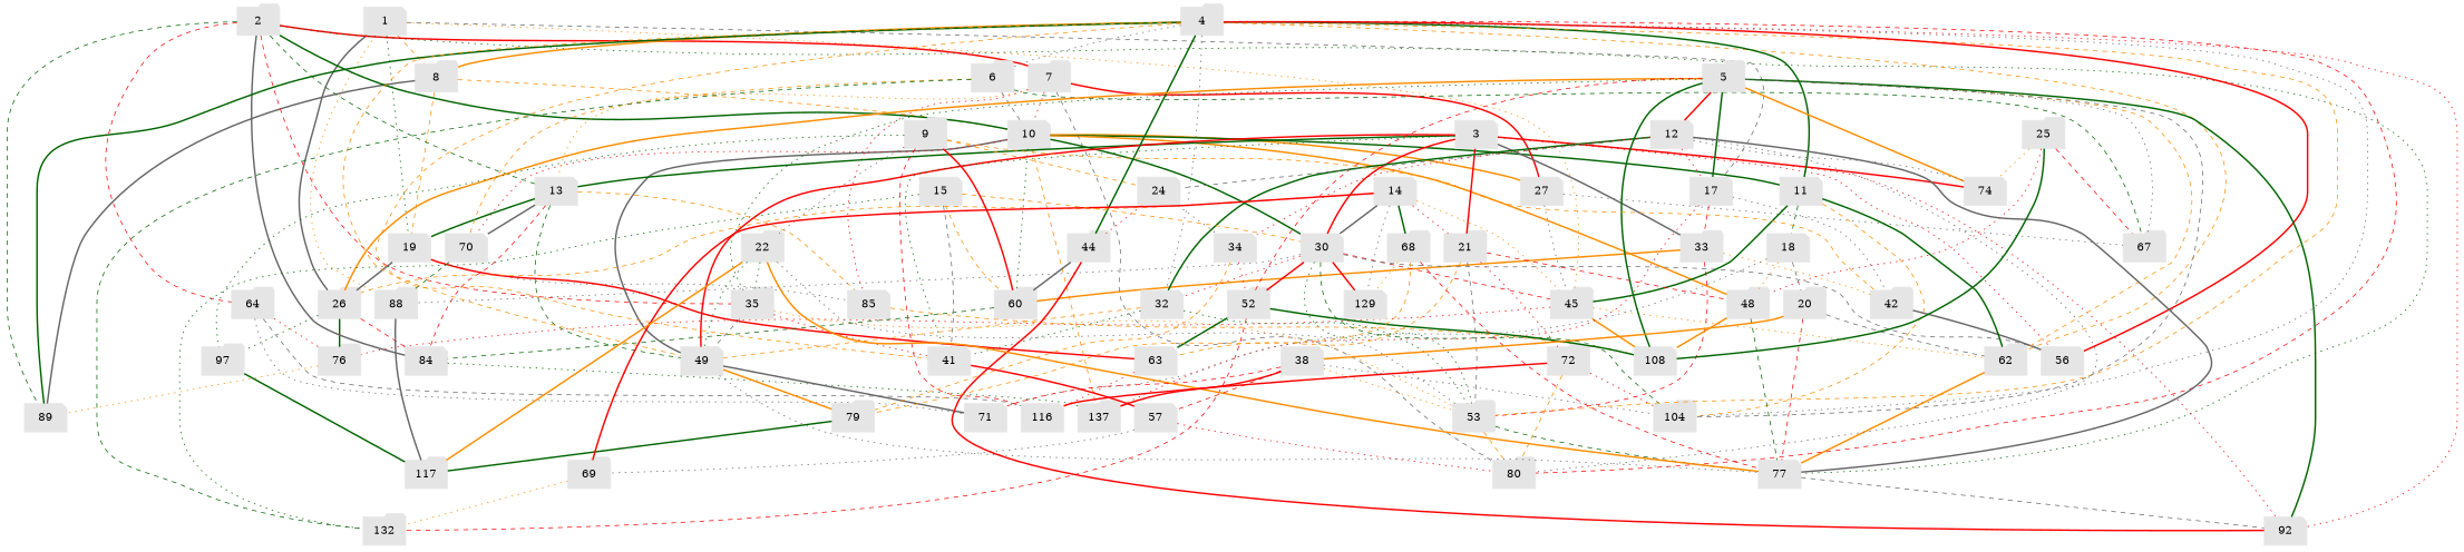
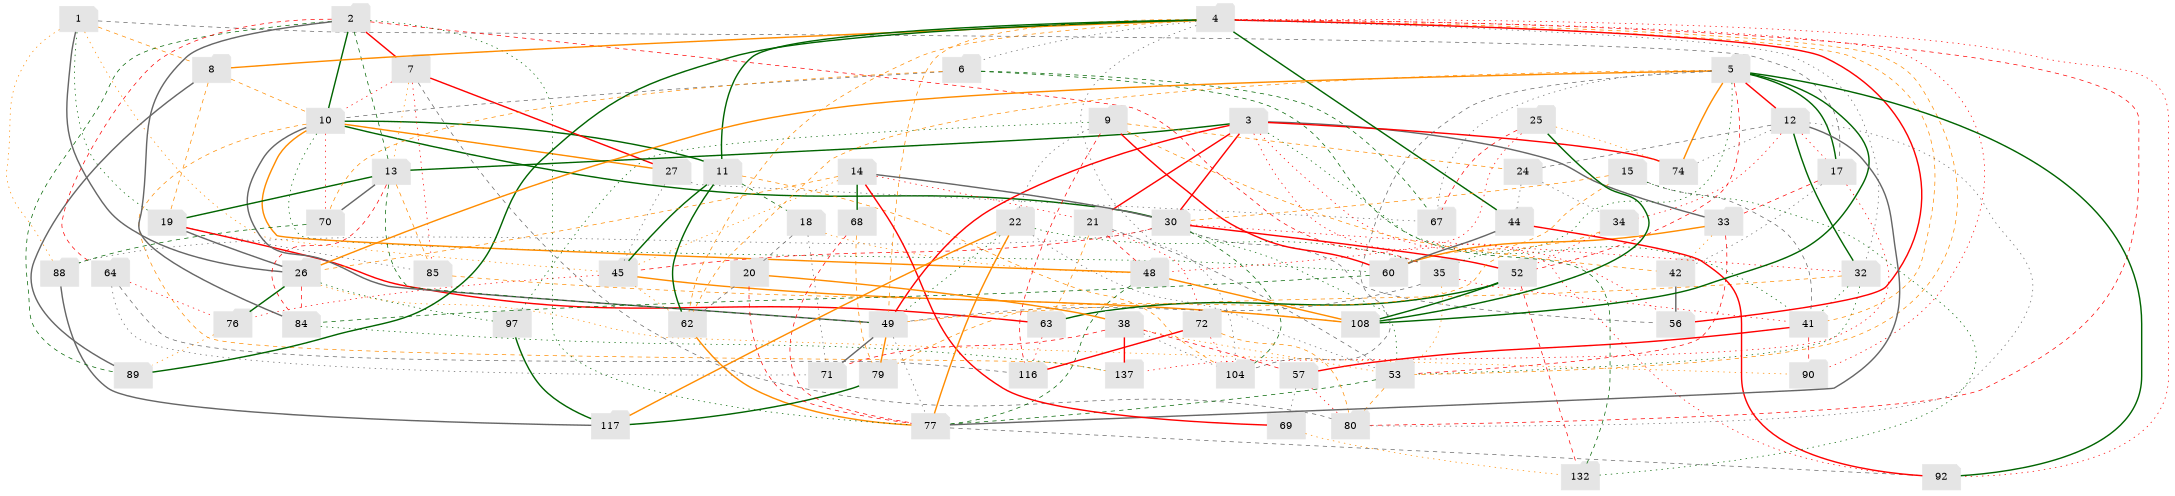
  graph {
    node [color=gray90 shape=folder style=filled]
    edge [color=red style=dotted]
    1 [shape=note super="+55"]
    8 [super="+28"]
    17 [shape=note super="+54"]
    19 [shape=note super="+101"]
    26 [super="+96+46"]
    45 [super="+102+105"]
    88
    10 [shape=note super="+61+110"]
    89 [shape=note]
    33 [super="+47"]
    42
    137
    85 [shape=note]
    63 [shape=note]
    84 [shape=note super="+131"]
+   90
    97
    76
    62 [super="+118"]
    108 [shape=note super="+112"]
    n21 [label=117]
    2 [super="+16"]
    7 [super="+36"]
    13 [shape=note super="+23"]
    35 [super="+51"]
    64
    77 [shape=note super="+93"]
    80 [super="+100"]
    27 [shape=note]
    30 [shape=note super="+73+94"]
    49 [shape=note super="+133+124+140"]
    11 [shape=note super="+139"]
    70 [shape=note]
    60 [super="+135"]
    48 [super="+130"]
    41 [shape=note super="+50+58"]
    53 [super="+83+91"]
    116 [shape=note]
    71 [shape=note]
    92 [shape=note super="+107"]
    3 [shape=note super="+87+117+114"]
    21 [super="+31"]
    56 [shape=note]
    74 [shape=note]
    72
    32 [shape=note super="+37"]
    104 [super="+121"]
    52 [super="+119"]
-   129 [shape=note]
    57 [shape=note]
    79
    4 [super="+125+109+29"]
    6 [super="+39"]
    44
    67
    132
    18 [shape=note]
    5 [super="+75"]
    12 [shape=note super="+43"]
    24 [shape=note]
    34 [shape=note]
    14 [shape=note super="+66+40"]
    68 [super="+126"]
    69
    9 [super="+99"]
    22 [super="+123"]
    20
    15 [shape=note]
    38 [shape=note super="+127"]
    25
    1 -- 8 [color=darkorange style=dashed]
    1 -- 17 [color=gray40 style=dashed]
    1 -- 19 [color=darkgreen]
    1 -- 26 [color=gray40 style=bold]
    1 -- 45 [color=darkorange]
    1 -- 88 [color=darkorange]
    8 -- 19 [color=darkorange style=dashed]
    8 -- 10 [color=darkorange style=dashed]
    8 -- 89 [color=gray40 style=bold]
    17 -- 33 [style=dashed]
    17 -- 42 [color=gray40]
    17 -- 137
    19 -- 26 [color=gray40 style=bold]
    19 -- 85 [color=gray40]
    19 -- 63 [style=bold]
    26 -- 84 [style=dashed weight=2]
+   26 -- 90 [color=darkorange]
    26 -- 97 [color=darkgreen weight=2]
    26 -- 76 [color=darkgreen style=bold]
    45 -- 76
    45 -- 62 [color=darkorange]
    45 -- 108 [color=darkorange style=bold]
    88 -- n21 [color=gray40 style=bold]
    10 -- 137 [color=darkorange style=dashed]
    10 -- 27 [color=darkorange style=bold]
    10 -- 30 [color=darkgreen style=bold]
    10 -- 49 [color=gray40 style=bold]
    10 -- 11 [color=darkgreen style=bold]
    10 -- 70
    10 -- 60 [color=darkgreen]
    10 -- 48 [color=darkorange style=bold]
    33 -- 42 [color=darkorange]
    33 -- 60 [color=darkorange style=bold]
    33 -- 53 [style=dashed]
    42 -- 56 [color=gray40 style=bold]
    85 -- 108 [color=darkorange style=dashed]
    63 -- 116
    84 -- 137 [color=darkgreen]
    97 -- n21 [color=darkgreen style=bold]
    76 -- 89 [color=darkorange]
    62 -- 77 [color=darkorange style=bold]
    2 -- 10 [color=darkgreen style=bold]
    2 -- 89 [color=darkgreen style=dashed]
    2 -- 84 [color=gray40 style=bold]
    2 -- 7 [style=bold]
    2 -- 13 [color=darkgreen style=dashed]
    2 -- 35 [style=dashed]
    2 -- 64 [style=dashed]
    2 -- 77 [color=darkgreen]
    7 -- 10
    7 -- 85
    7 -- 13 [color=darkorange]
    7 -- 80 [color=gray40 style=dashed]
    7 -- 27 [style=bold]
    13 -- 19 [color=darkgreen style=bold]
    13 -- 85 [color=darkorange style=dashed]
    13 -- 84 [style=dashed]
    13 -- 49 [color=darkgreen style=dashed]
    13 -- 70 [color=gray40 style=bold]
    35 -- 49 [color=gray40 style=dashed]
    35 -- 41
    35 -- 53 [color=darkorange]
    64 -- 76
    64 -- 116 [color=gray40 style=dashed]
    64 -- 71 [color=gray40]
    77 -- 92 [color=gray40 style=dashed]
    27 -- 45 [color=gray40]
    27 -- 67 [color=gray40]
    30 -- 45 [style=dashed]
    30 -- 88 [color=gray40]
    30 -- 53 [color=darkgreen]
    30 -- 56 [color=gray40 style=dashed]
    30 -- 32
    30 -- 104 [color=darkgreen style=dashed]
    30 -- 52 [style=bold]
-   30 -- 129 [style=bold]
    49 -- 77 [color=gray40]
    49 -- 71 [color=gray40 style=bold]
    49 -- 79 [color=darkorange style=bold]
    11 -- 45 [color=darkgreen style=bold]
    11 -- 62 [color=darkgreen style=bold]
    11 -- 104 [color=darkorange style=dashed]
    11 -- 18 [color=darkgreen style=dashed]
    70 -- 88 [color=darkgreen style=dashed]
    60 -- 84 [color=darkgreen style=dashed]
    48 -- 108 [color=darkorange style=bold]
    48 -- 77 [color=darkgreen style=dashed]
+   41 -- 90 [style=dashed weight=2]
    41 -- 57 [style=bold]
    53 -- 77 [color=darkgreen style=dashed]
    53 -- 80 [color=darkorange style=dashed]
    3 -- 33 [color=gray40 style=bold weight=2]
    3 -- 13 [color=darkgreen style=bold]
    3 -- 30 [style=bold]
    3 -- 49 [style=bold]
    3 -- 41 [color=darkgreen]
    3 -- 92
    3 -- 21 [style=bold]
    3 -- 56
    3 -- 74 [style=bold]
    21 -- 63 [color=darkorange style=dashed]
    21 -- 48 [style=dashed]
    21 -- 53 [color=gray40 style=dashed]
    21 -- 72
    72 -- 80 [color=darkorange style=dashed]
    72 -- 116 [style=bold]
    72 -- 104
    32 -- 49 [color=darkorange style=dashed]
    32 -- 41 [color=darkgreen]
    32 -- 53 [color=darkgreen]
    52 -- 63 [color=darkgreen style=bold]
    52 -- 108 [color=darkgreen style=bold]
    52 -- 132 [style=dashed]
    57 -- 80
    57 -- 69 [color=gray40]
    79 -- n21 [color=darkgreen style=bold]
    4 -- 8 [color=darkorange style=bold]
    4 -- 89 [color=darkgreen style=bold]
+   4 -- 90
    4 -- 62 [color=darkorange style=dashed]
    4 -- 80 [style=dashed]
    4 -- 49 [color=darkorange style=dashed]
    4 -- 11 [color=darkgreen style=bold]
    4 -- 41 [color=darkorange style=dashed]
    4 -- 53 [color=darkorange style=dashed]
    4 -- 92
    4 -- 56 [style=bold]
    4 -- 32 [color=gray40]
    4 -- 104 [color=gray40]
    4 -- 6 [color=gray40 weight=2]
    4 -- 44 [color=darkgreen style=bold]
    6 -- 10 [color=gray40 style=dashed]
    6 -- 70 [color=darkorange style=dashed]
    6 -- 67 [color=darkgreen style=dashed]
    6 -- 132 [color=darkgreen style=dashed]
    44 -- 60 [color=gray40 style=bold]
    44 -- 92 [style=bold]
    18 -- 48 [color=darkorange]
    18 -- 71 [color=gray40]
    18 -- 20 [color=gray40 style=dashed]
    5 -- 17 [color=darkgreen style=bold]
    5 -- 26 [color=darkorange style=bold]
    5 -- 62 [color=darkorange style=dashed]
    5 -- 108 [color=darkgreen style=bold]
    5 -- 35 [color=darkgreen]
    5 -- 92 [color=darkgreen style=bold weight=2]
    5 -- 74 [color=darkorange style=bold]
    5 -- 104 [color=gray40 style=dashed]
    5 -- 52 [style=dashed]
    5 -- 67 [color=gray40]
    5 -- 12 [style=bold]
    12 -- 17
    12 -- 77 [color=gray40 style=bold]
    12 -- 80 [color=gray40]
    12 -- 74 [color=gray40]
    12 -- 32 [color=darkgreen style=bold]
    12 -- 24 [color=gray40 style=dashed]
    12 -- 34
-   24 -- 44
+   24 -- 44 [color=gray40]
    24 -- 34 [color=gray40]
    34 -- 52
    34 -- 79 [color=darkorange style=dashed]
    14 -- 26 [color=darkorange style=dashed]
    14 -- 45 [color=darkorange]
    14 -- 30 [color=gray40 style=bold]
    14 -- 21
-   14 -- 129 [color=gray40]
    14 -- 68 [color=darkgreen style=bold weight=2]
    14 -- 69 [style=bold weight=2]
    68 -- 77 [style=dashed]
-   68 -- 129 [color=darkorange weight=2]
    68 -- 79 [color=darkorange style=dashed]
    69 -- 132 [color=darkorange]
    9 -- 42 [color=darkorange style=dashed]
    9 -- 97 [color=darkgreen]
    9 -- 60 [style=bold]
    9 -- 116 [style=dashed]
    9 -- 24 [color=darkorange style=dashed]
    9 -- 22 [color=gray40]
    22 -- n21 [color=darkorange style=bold]
    22 -- 35 [color=darkgreen]
    22 -- 77 [color=darkorange style=bold]
    22 -- 49 [color=darkgreen]
    22 -- 53 [color=gray40]
    20 -- 62 [color=gray40 style=dashed]
    20 -- 77 [style=dashed]
    20 -- 38 [color=darkorange style=bold]
    15 -- 30 [color=darkorange style=dashed]
    15 -- 60 [color=darkorange style=dashed]
    15 -- 41 [color=gray40 style=dashed]
    15 -- 132 [color=darkgreen]
    38 -- 137 [style=bold]
    38 -- 53 [color=darkorange]
    38 -- 71 [style=dashed]
    38 -- 104 [color=gray40]
    38 -- 57 [style=dashed]
    25 -- 108 [color=darkgreen style=bold]
    25 -- 48
    25 -- 74 [color=darkorange]
    25 -- 67 [style=dashed]
  }
